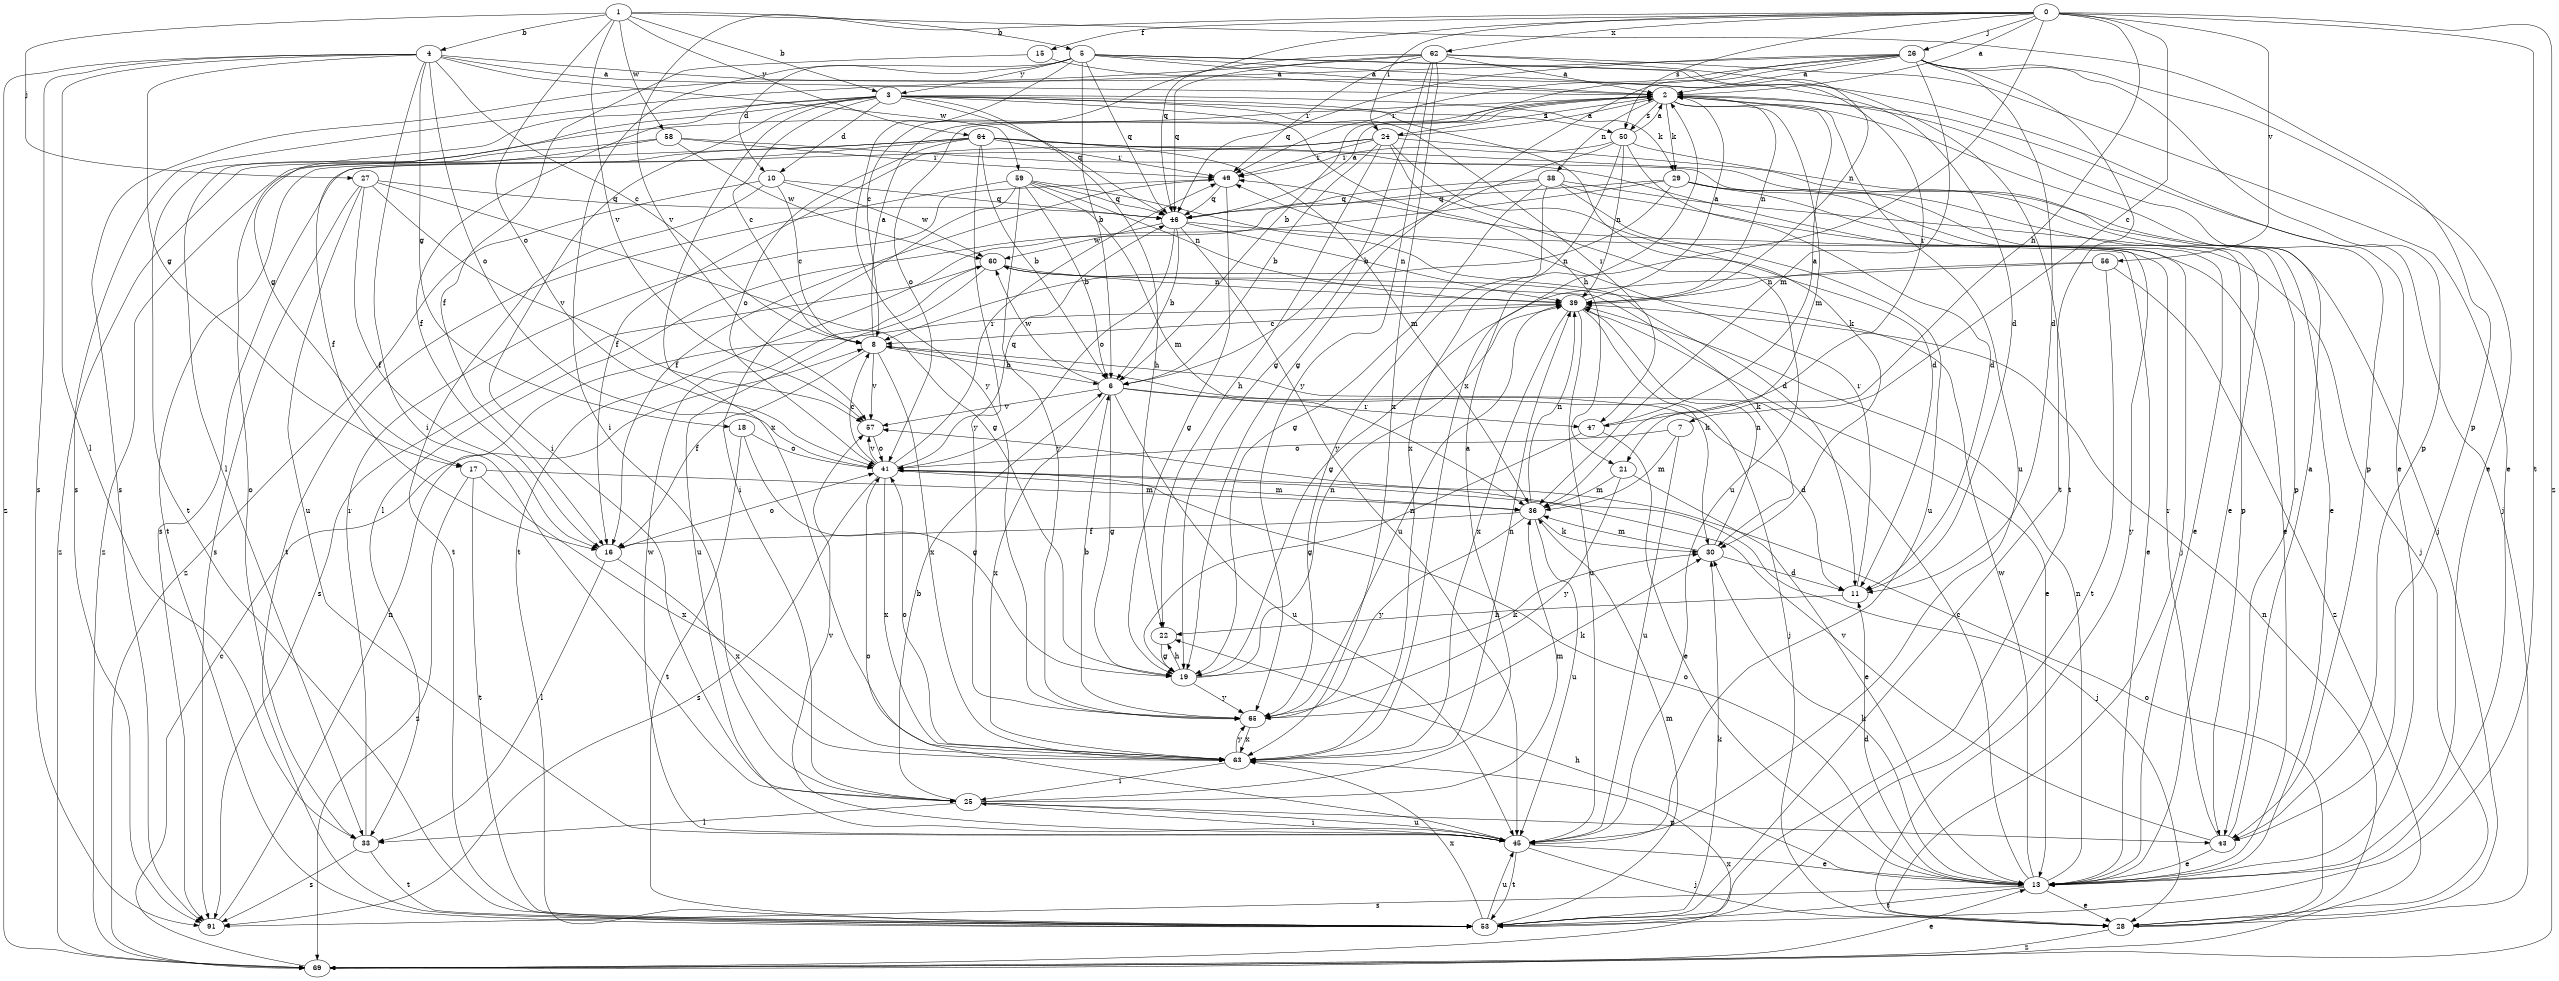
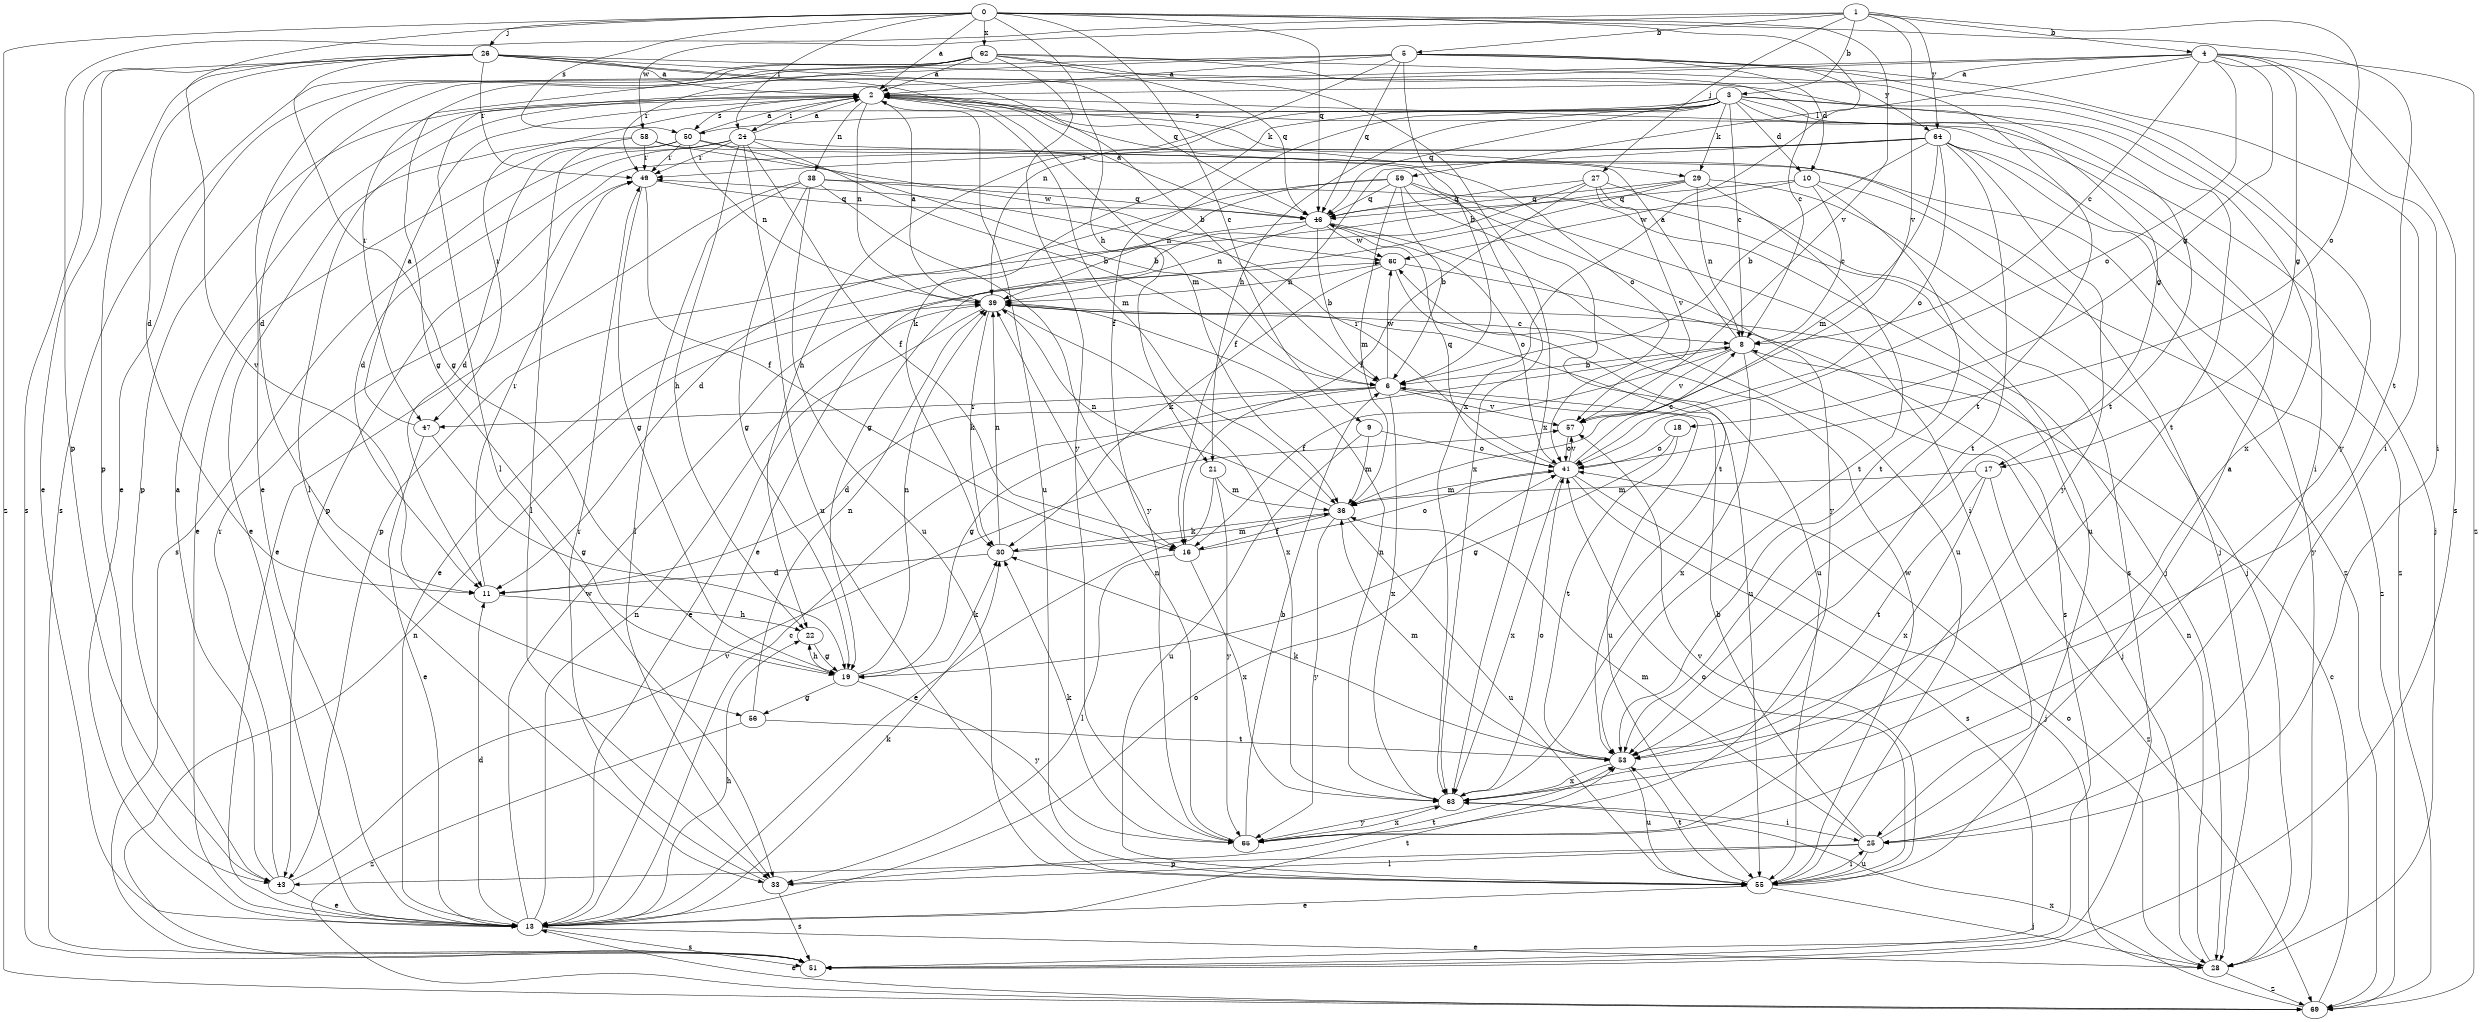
  strict digraph {
    0
    2
-   7
-   15
+   7 [label=9]
    21
    24
    26
    46
    50
    53
    56
    57
    62
    63
    69
    41
    43
    28
    29
    33
    36
    38
    39
-   55 [label=45]
+   55
    16
    13
    65
    22
-   51 [label=91]
+   51
    6
    11
    49
    19
    60
    30
    8
    25
    1
    3
    4
    5
    27
    58
    64
    10
    17
    47
    18
    59
    0 -> 2 [label=a]
    0 -> 7 [label=c]
-   0 -> 15 [label=f]
    0 -> 21 [label=h]
    0 -> 24 [label=i]
    0 -> 26 [label=j]
    0 -> 46 [label=q]
    0 -> 50 [label=s]
    0 -> 53 [label=t]
    0 -> 56 [label=v]
    0 -> 57 [label=v]
    0 -> 62 [label=x]
    0 -> 63 [label=x]
    0 -> 69 [label=z]
    2 -> 24 [label=i]
    2 -> 50 [label=s]
    2 -> 41 [label=o]
    2 -> 43 [label=p]
    2 -> 28 [label=j]
    2 -> 29 [label=k]
    2 -> 33 [label=l]
    2 -> 36 [label=m]
    2 -> 38 [label=n]
    2 -> 39 [label=n]
    2 -> 55 [label=u]
    7 -> 41 [label=o]
    7 -> 36 [label=m]
    7 -> 55 [label=u]
-   15 -> 2 [label=a]
-   15 -> 16 [label=f]
    21 -> 36 [label=m]
    21 -> 13 [label=e]
    21 -> 65 [label=y]
    24 -> 2 [label=a]
    24 -> 28 [label=j]
    24 -> 55 [label=u]
    24 -> 16 [label=f]
    24 -> 22 [label=h]
    24 -> 51 [label=s]
    24 -> 6 [label=b]
    24 -> 11 [label=d]
    24 -> 49 [label=r]
    26 -> 2 [label=a]
    26 -> 46 [label=q]
    26 -> 53 [label=t]
    26 -> 43 [label=p]
    26 -> 36 [label=m]
    26 -> 13 [label=e]
    26 -> 51 [label=s]
    26 -> 6 [label=b]
    26 -> 11 [label=d]
    26 -> 49 [label=r]
    26 -> 19 [label=g]
    46 -> 2 [label=a]
    46 -> 41 [label=o]
    46 -> 39 [label=n]
    46 -> 55 [label=u]
    46 -> 13 [label=e]
    46 -> 6 [label=b]
    46 -> 60 [label=w]
    50 -> 2 [label=a]
    50 -> 63 [label=x]
    50 -> 39 [label=n]
    50 -> 13 [label=e]
    50 -> 6 [label=b]
    50 -> 11 [label=d]
    50 -> 49 [label=r]
    53 -> 63 [label=x]
    53 -> 36 [label=m]
    53 -> 55 [label=u]
    53 -> 30 [label=k]
    56 -> 53 [label=t]
    56 -> 69 [label=z]
    56 -> 39 [label=n]
-   56 -> 19 [label=g]
+   19 -> 56 [label=g]
    57 -> 41 [label=o]
    62 -> 2 [label=a]
    62 -> 46 [label=q]
    62 -> 53 [label=t]
    62 -> 63 [label=x]
    62 -> 13 [label=e]
    62 -> 65 [label=y]
    62 -> 51 [label=s]
    62 -> 49 [label=r]
    62 -> 19 [label=g]
    62 -> 8 [label=c]
    63 -> 41 [label=o]
    63 -> 39 [label=n]
    63 -> 65 [label=y]
    63 -> 25 [label=i]
    69 -> 63 [label=x]
    69 -> 13 [label=e]
    69 -> 8 [label=c]
    41 -> 46 [label=q]
    41 -> 57 [label=v]
    41 -> 63 [label=x]
    41 -> 28 [label=j]
    41 -> 36 [label=m]
    41 -> 51 [label=s]
    41 -> 49 [label=r]
    41 -> 8 [label=c]
    43 -> 2 [label=a]
    43 -> 57 [label=v]
    43 -> 13 [label=e]
    43 -> 49 [label=r]
    28 -> 69 [label=z]
    28 -> 41 [label=o]
    28 -> 39 [label=n]
    29 -> 46 [label=q]
    29 -> 53 [label=t]
    29 -> 43 [label=p]
    29 -> 28 [label=j]
    29 -> 13 [label=e]
    29 -> 8 [label=n]
    33 -> 53 [label=t]
    33 -> 51 [label=s]
    33 -> 49 [label=r]
    36 -> 39 [label=n]
    36 -> 55 [label=u]
    36 -> 16 [label=f]
    36 -> 65 [label=y]
    36 -> 30 [label=k]
    38 -> 46 [label=q]
    38 -> 28 [label=j]
    38 -> 33 [label=l]
    38 -> 55 [label=u]
    38 -> 13 [label=e]
    38 -> 65 [label=y]
    38 -> 19 [label=g]
    39 -> 2 [label=a]
    39 -> 63 [label=x]
    39 -> 55 [label=u]
    39 -> 13 [label=e]
    39 -> 30 [label=k]
    39 -> 8 [label=c]
    55 -> 53 [label=t]
    55 -> 57 [label=v]
    55 -> 41 [label=o]
    55 -> 28 [label=j]
    55 -> 13 [label=e]
    55 -> 60 [label=w]
    55 -> 25 [label=i]
    16 -> 63 [label=x]
    16 -> 41 [label=o]
    16 -> 33 [label=l]
    13 -> 53 [label=t]
    13 -> 41 [label=o]
    13 -> 28 [label=e]
    13 -> 39 [label=n]
    13 -> 22 [label=h]
    13 -> 51 [label=s]
    13 -> 11 [label=d]
    13 -> 60 [label=w]
    13 -> 30 [label=k]
    13 -> 8 [label=c]
    65 -> 63 [label=x]
    65 -> 39 [label=n]
    65 -> 6 [label=b]
    65 -> 30 [label=k]
    22 -> 19 [label=g]
    51 -> 39 [label=n]
    6 -> 57 [label=v]
    6 -> 63 [label=x]
    6 -> 55 [label=u]
    6 -> 11 [label=d]
    6 -> 19 [label=g]
    6 -> 60 [label=w]
    6 -> 47 [label=r]
    11 -> 22 [label=h]
    11 -> 49 [label=r]
    49 -> 46 [label=q]
    49 -> 16 [label=f]
    49 -> 19 [label=g]
    19 -> 39 [label=n]
    19 -> 65 [label=y]
    19 -> 22 [label=h]
    19 -> 30 [label=k]
    60 -> 39 [label=n]
    60 -> 55 [label=u]
    60 -> 51 [label=s]
    60 -> 30 [label=k]
    30 -> 36 [label=m]
    30 -> 39 [label=n]
    30 -> 11 [label=d]
    8 -> 2 [label=a]
    8 -> 57 [label=v]
    8 -> 63 [label=x]
    8 -> 28 [label=j]
    8 -> 16 [label=f]
    8 -> 6 [label=b]
    25 -> 2 [label=a]
    25 -> 43 [label=p]
    25 -> 33 [label=l]
    25 -> 36 [label=m]
    25 -> 55 [label=u]
    25 -> 6 [label=b]
    1 -> 57 [label=v]
    1 -> 41 [label=o]
    1 -> 43 [label=p]
    1 -> 3 [label=b]
    1 -> 4 [label=b]
    1 -> 5 [label=b]
    1 -> 27 [label=j]
    1 -> 58 [label=w]
    1 -> 64 [label=y]
    3 -> 21 [label=h]
    3 -> 46 [label=q]
    3 -> 50 [label=s]
    3 -> 53 [label=t]
    3 -> 63 [label=x]
    3 -> 29 [label=k]
    3 -> 16 [label=f]
    3 -> 22 [label=h]
    3 -> 30 [label=k]
    3 -> 8 [label=c]
    3 -> 25 [label=i]
    3 -> 10 [label=d]
    3 -> 17 [label=g]
    3 -> 47 [label=r]
    4 -> 2 [label=a]
    4 -> 69 [label=z]
    4 -> 41 [label=o]
    4 -> 33 [label=l]
    4 -> 51 [label=s]
    4 -> 8 [label=c]
    4 -> 25 [label=i]
    4 -> 17 [label=g]
    4 -> 47 [label=r]
    4 -> 18 [label=g]
-   4 -> 59 [label=w]
+   4 -> 59 [label=l]
    5 -> 2 [label=a]
    5 -> 46 [label=q]
    5 -> 39 [label=n]
    5 -> 13 [label=e]
    5 -> 65 [label=y]
    5 -> 6 [label=b]
    5 -> 11 [label=d]
    5 -> 25 [label=i]
-   5 -> 3 [label=y]
+   5 -> 64 [label=y]
    5 -> 10 [label=d]
    27 -> 46 [label=q]
    27 -> 57 [label=v]
    27 -> 55 [label=u]
    27 -> 16 [label=f]
    27 -> 51 [label=s]
    27 -> 19 [label=g]
    58 -> 69 [label=z]
-   58 -> 33 [label=o]
+   58 -> 33 [label=l]
    58 -> 13 [label=e]
    58 -> 49 [label=r]
    58 -> 60 [label=w]
    64 -> 53 [label=t]
    64 -> 69 [label=z]
    64 -> 41 [label=o]
    64 -> 43 [label=p]
    64 -> 28 [label=y]
    64 -> 36 [label=m]
    64 -> 16 [label=f]
    64 -> 65 [label=y]
    64 -> 6 [label=b]
    64 -> 49 [label=r]
    10 -> 46 [label=q]
    10 -> 53 [label=t]
    10 -> 69 [label=z]
    10 -> 60 [label=w]
    10 -> 8 [label=c]
    17 -> 53 [label=t]
    17 -> 63 [label=x]
    17 -> 69 [label=z]
    17 -> 36 [label=m]
    47 -> 2 [label=a]
    47 -> 13 [label=e]
    47 -> 19 [label=g]
    18 -> 53 [label=t]
    18 -> 41 [label=o]
    18 -> 19 [label=g]
    59 -> 46 [label=q]
    59 -> 53 [label=t]
    59 -> 36 [label=m]
    59 -> 39 [label=n]
    59 -> 65 [label=y]
    59 -> 6 [label=b]
    59 -> 11 [label=d]
    59 -> 25 [label=i]
  }
